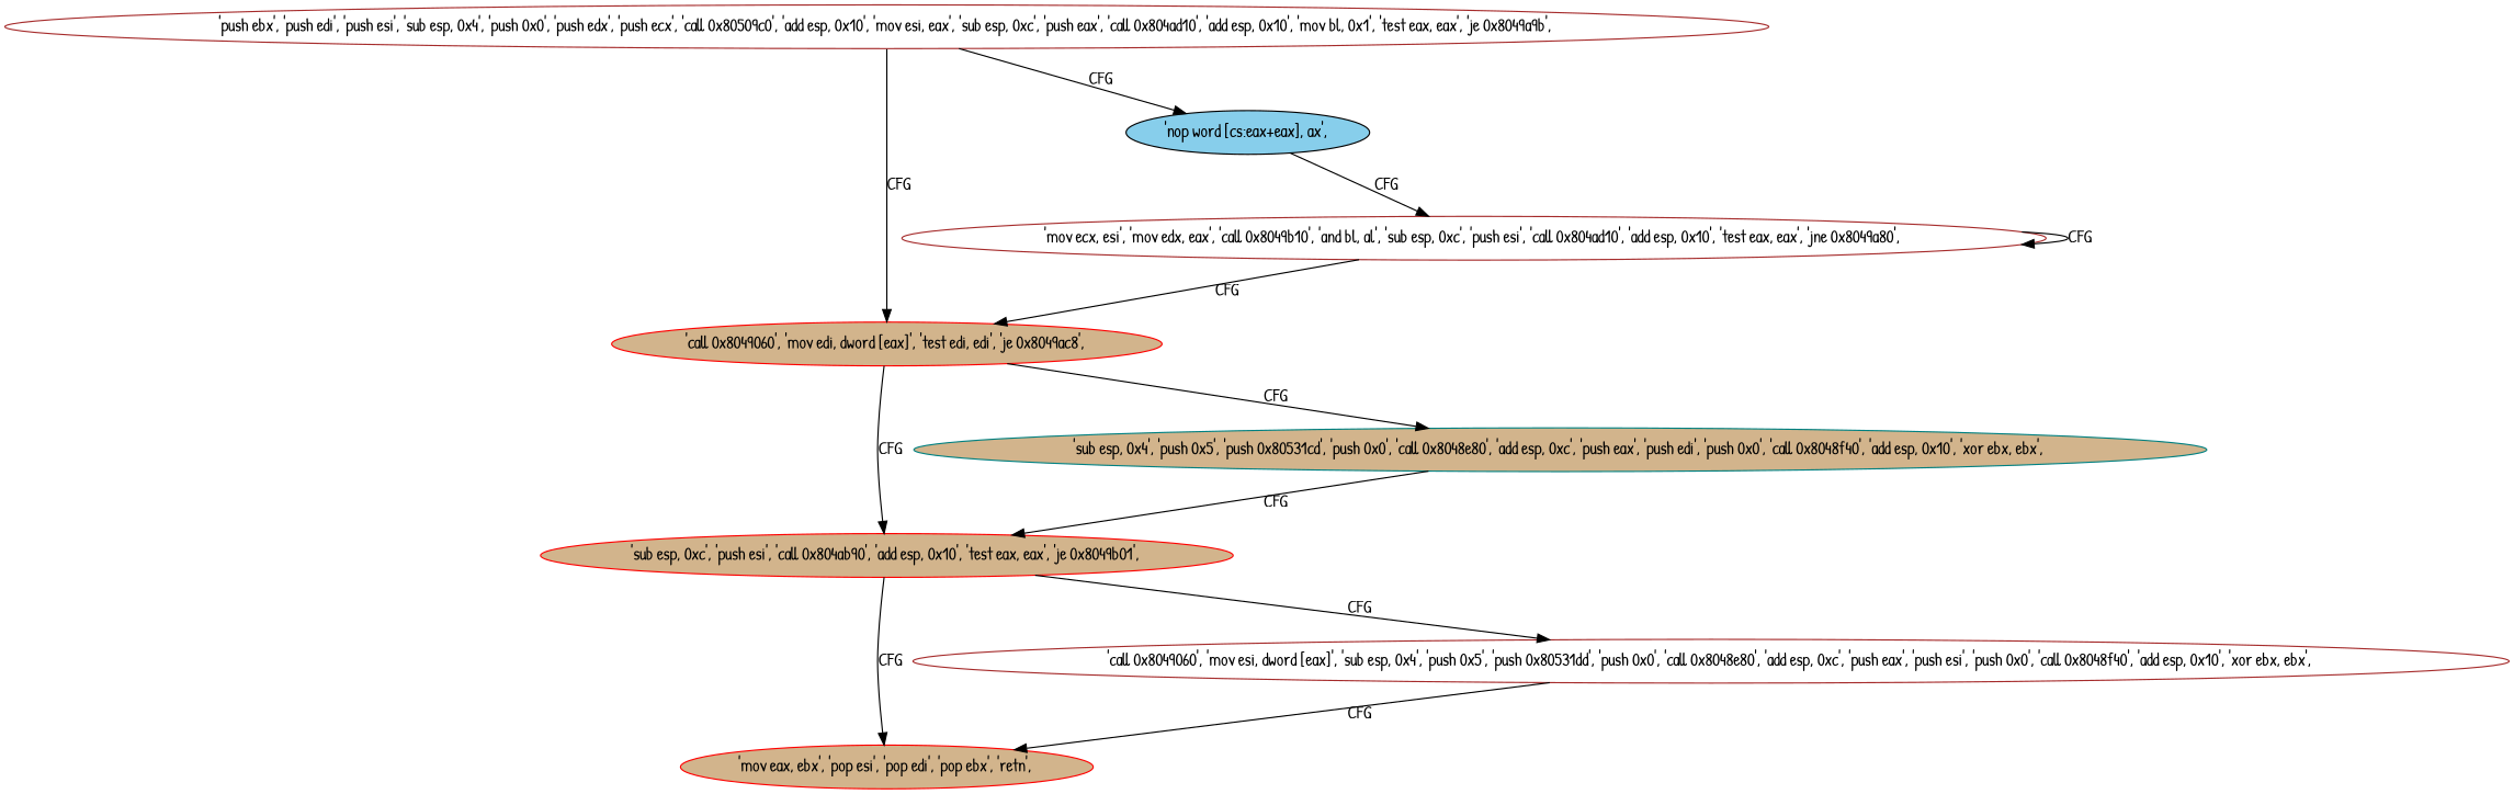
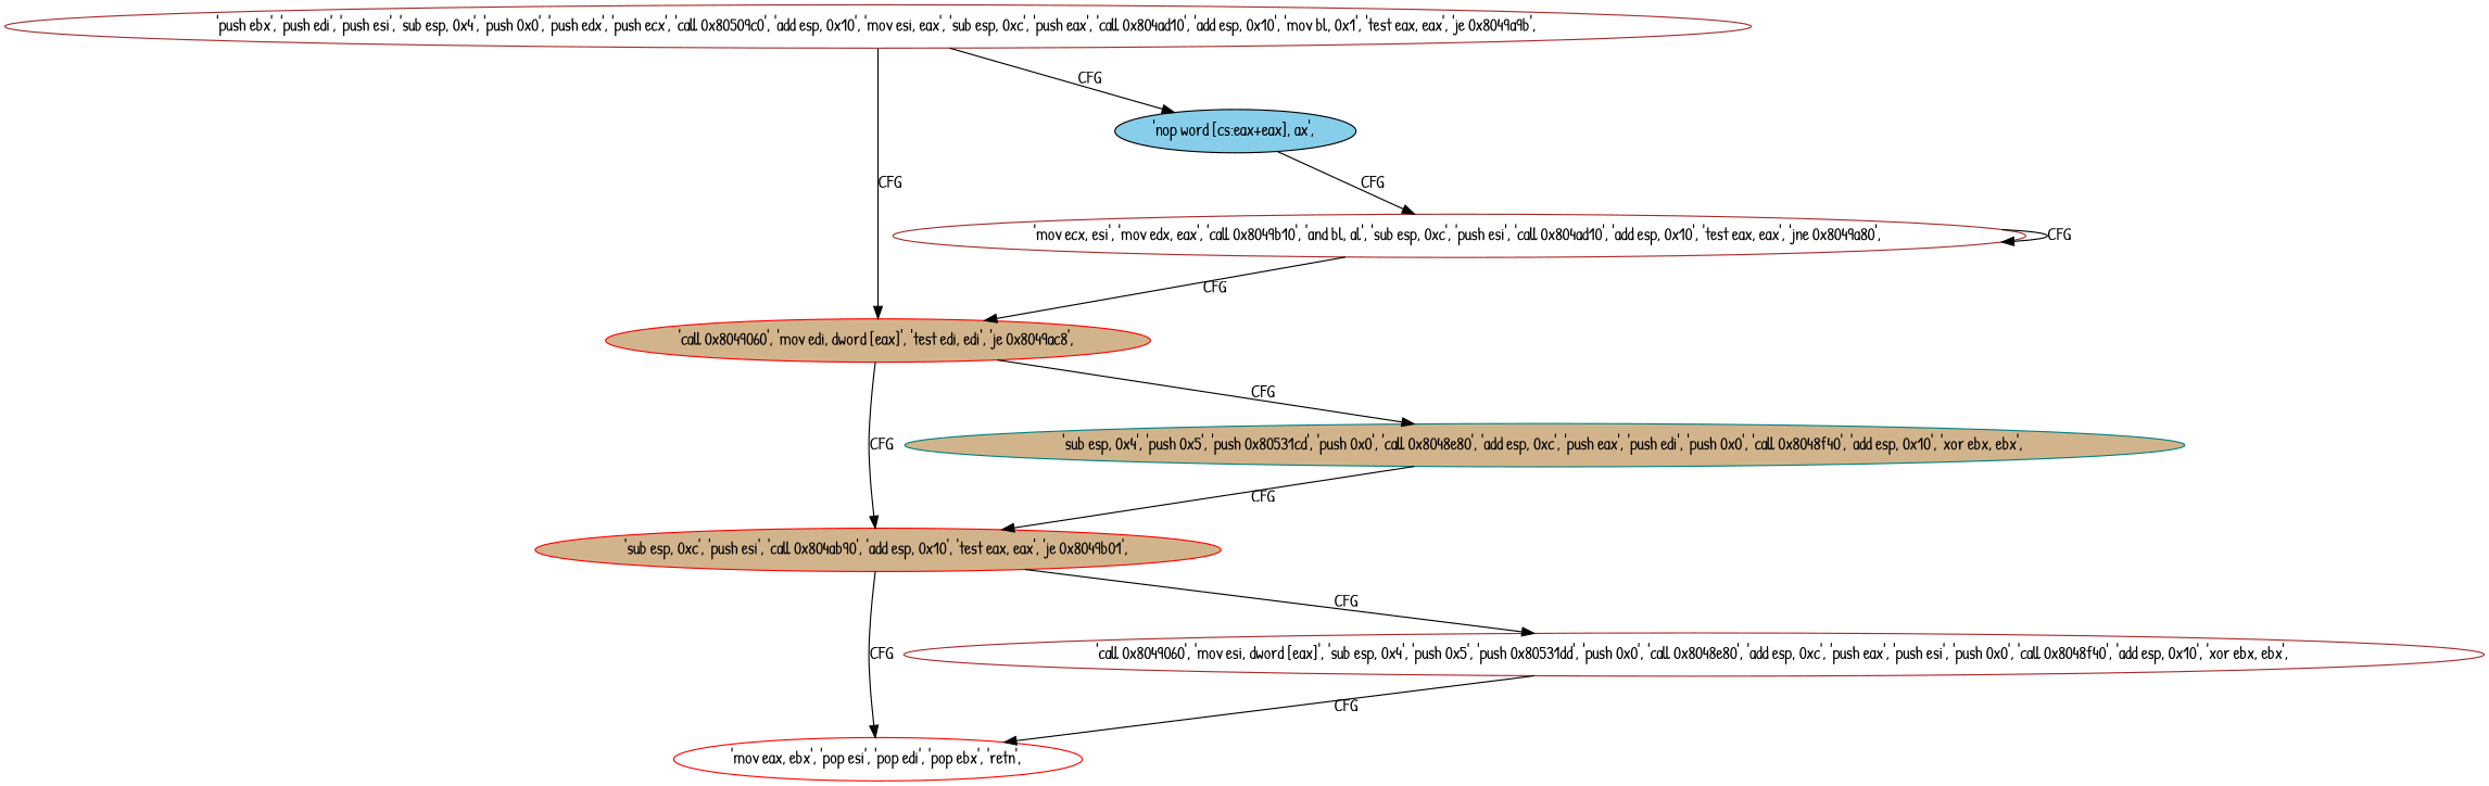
  digraph {
    fontname="Patrick Hand"
    node [style=filled fillcolor=tan color=brown fontname="Patrick Hand"]
    edge [fontname="Patrick Hand"]
    n1 [label="'push ebx', 'push edi', 'push esi', 'sub esp, 0x4', 'push 0x0', 'push edx', 'push ecx', 'call 0x80509c0', 'add esp, 0x10', 'mov esi, eax', 'sub esp, 0xc', 'push eax', 'call 0x804ad10', 'add esp, 0x10', 'mov bl, 0x1', 'test eax, eax', 'je 0x8049a9b', " fillcolor=white]
    n2 [label="'call 0x8049060', 'mov edi, dword [eax]', 'test edi, edi', 'je 0x8049ac8', " color=red]
    n3 [label="'nop word [cs:eax+eax], ax', " fillcolor=skyblue color=black]
    n4 [label="'sub esp, 0xc', 'push esi', 'call 0x804ab90', 'add esp, 0x10', 'test eax, eax', 'je 0x8049b01', " color=red]
    n5 [label="'sub esp, 0x4', 'push 0x5', 'push 0x80531cd', 'push 0x0', 'call 0x8048e80', 'add esp, 0xc', 'push eax', 'push edi', 'push 0x0', 'call 0x8048f40', 'add esp, 0x10', 'xor ebx, ebx', " color=teal]
    n6 [label="'mov ecx, esi', 'mov edx, eax', 'call 0x8049b10', 'and bl, al', 'sub esp, 0xc', 'push esi', 'call 0x804ad10', 'add esp, 0x10', 'test eax, eax', 'jne 0x8049a80', " fillcolor=white]
-   n7 [label="'mov eax, ebx', 'pop esi', 'pop edi', 'pop ebx', 'retn', " color=red]
+   n7 [label="'mov eax, ebx', 'pop esi', 'pop edi', 'pop ebx', 'retn', " fillcolor=white color=red]
    n8 [label="'call 0x8049060', 'mov esi, dword [eax]', 'sub esp, 0x4', 'push 0x5', 'push 0x80531dd', 'push 0x0', 'call 0x8048e80', 'add esp, 0xc', 'push eax', 'push esi', 'push 0x0', 'call 0x8048f40', 'add esp, 0x10', 'xor ebx, ebx', " fillcolor=white]
    n1 -> n2 [label=CFG]
    n1 -> n3 [label=CFG]
    n2 -> n4 [label=CFG]
    n2 -> n5 [label=CFG]
    n3 -> n6 [label=CFG]
    n4 -> n7 [label=CFG]
    n4 -> n8 [label=CFG]
    n5 -> n4 [label=CFG]
    n6 -> n2 [label=CFG]
    n6 -> n6 [label=CFG]
    n8 -> n7 [label=CFG]
  }
